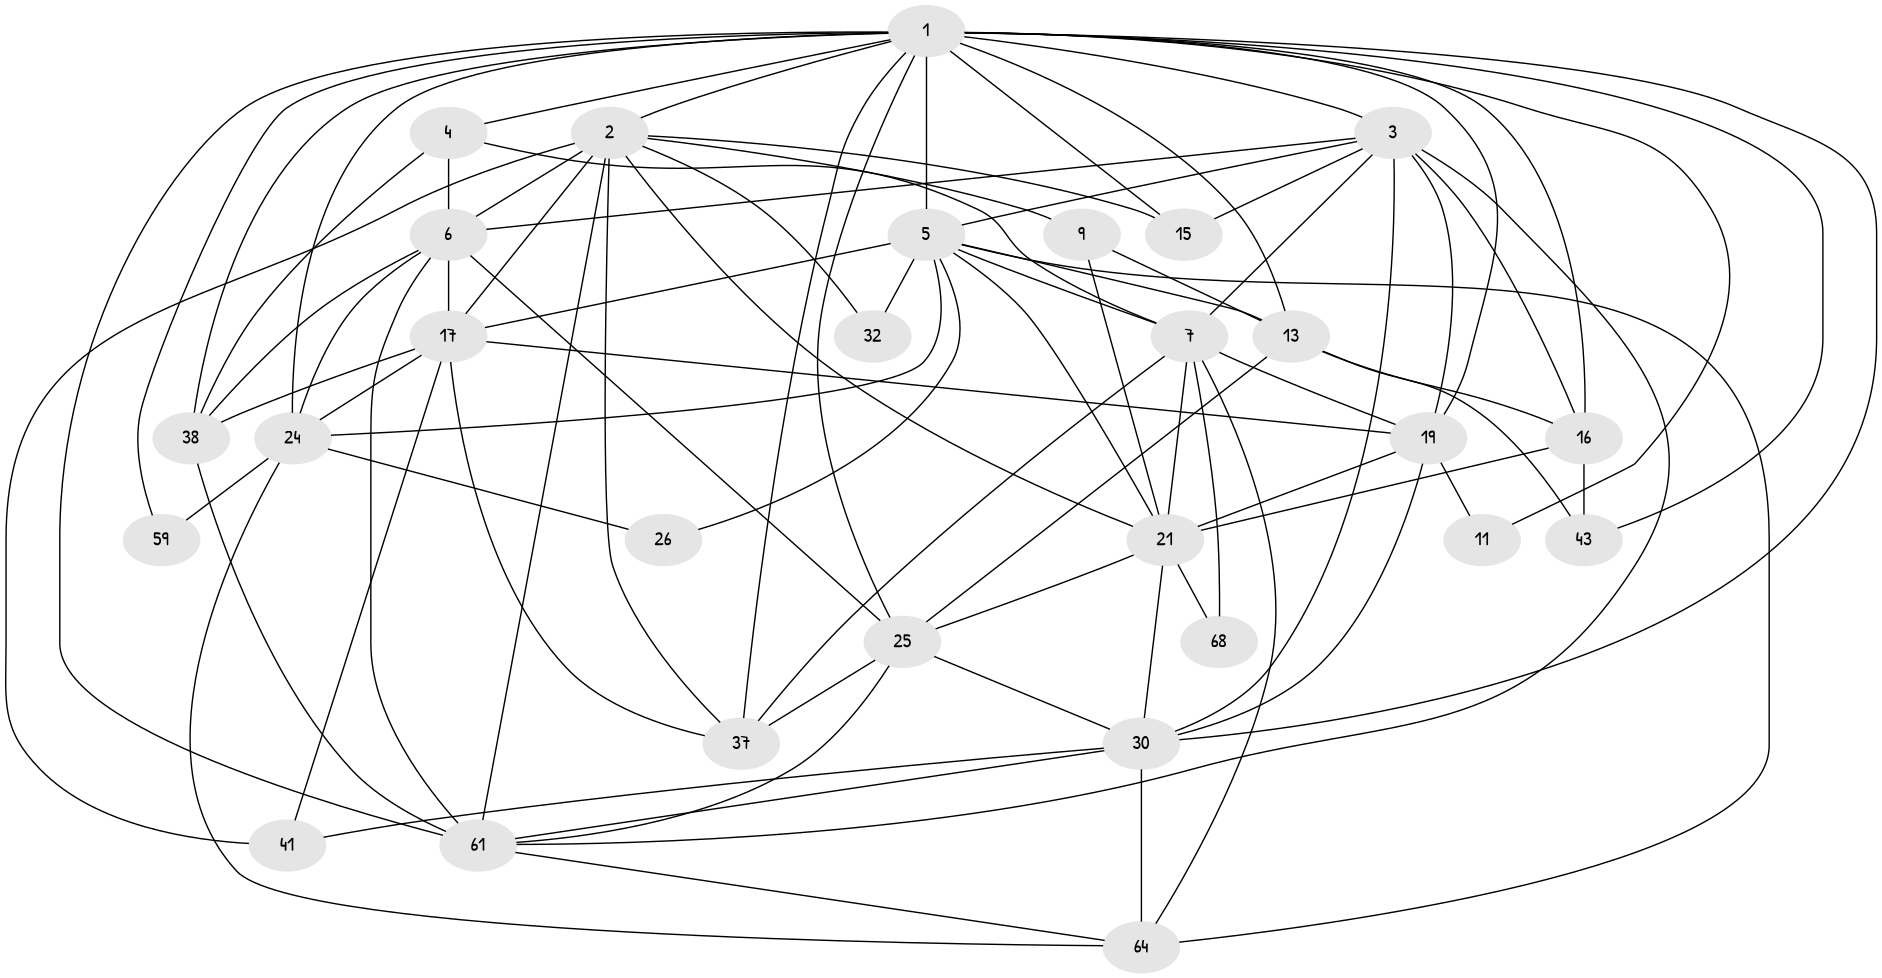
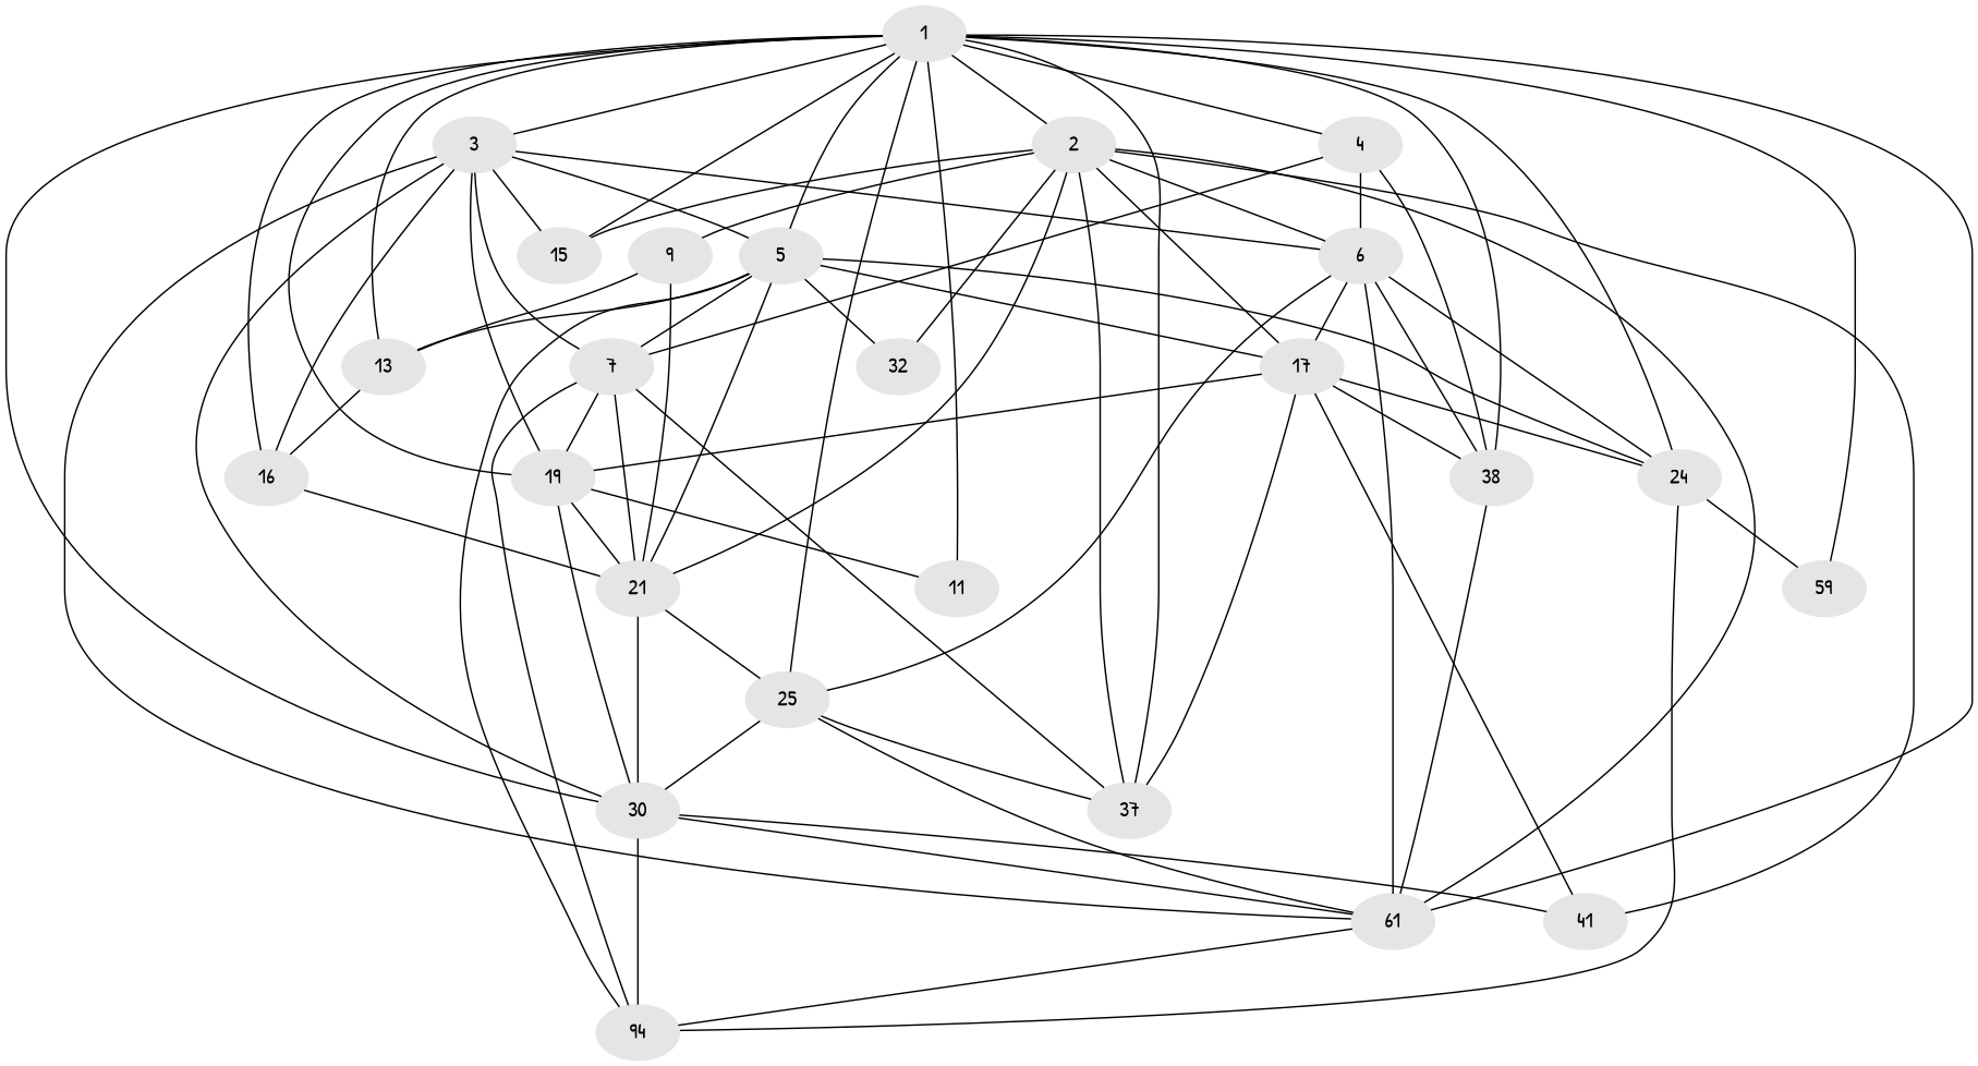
  graph {
    fontname="Patrick Hand"
    node [color=gray90 fontname="Patrick Hand" style=filled]
    edge [fontname="Patrick Hand"]
    1 [super="+10+45"]
    2 [super="+67+22"]
    3 [super="+47+50"]
    4 [super="+53"]
    5 [super="+44+57+35"]
    13 [super="+18"]
    15
    16 [super="+20"]
    19 [super="+46"]
    24 [super="+56+58"]
    25 [super="+66"]
    30 [super="+55+69+74"]
    37 [super="+54"]
    38 [super="+40"]
-   43
    n16 [label=11]
    59
    61 [super="+65"]
    6 [super="+12+52"]
    9
    17 [super="+28"]
    21 [super="+34+29"]
    32
    41
    7 [super="+14+8"]
-   26
-   64 [super="+73"]
-   68
+   64 [super="+73" label=94]
    1 -- 2
    1 -- 3
    1 -- 4
    1 -- 5
    1 -- 13 [weight=3]
    1 -- 15
    1 -- 16
    1 -- 19
    1 -- 24 [weight=3]
    1 -- 25
    1 -- 30 [weight=2]
    1 -- 37 [weight=2]
    1 -- 38
-   1 -- 43
    1 -- n16
    1 -- 59
    1 -- 61
    2 -- 15
    2 -- 37
    2 -- 61
    2 -- 6
    2 -- 9
    2 -- 17
    2 -- 21
    2 -- 32
    2 -- 41 [weight=2]
    3 -- 5
    3 -- 15
    3 -- 16
    3 -- 19
    3 -- 30
    3 -- 61
    3 -- 6
    3 -- 7
    4 -- 38
    4 -- 6 [weight=2]
    4 -- 7
    5 -- 13
    5 -- 24
    5 -- 17
    5 -- 21
    5 -- 32
    5 -- 7
-   5 -- 26
    5 -- 64
    13 -- 16
-   13 -- 25
-   13 -- 43
-   16 -- 43
    16 -- 21
    19 -- 30
    19 -- n16
    19 -- 21 [weight=2]
    24 -- 59
-   24 -- 26
    24 -- 64
    25 -- 30
    25 -- 37
    25 -- 61
    30 -- 61
    30 -- 41
    30 -- 64
    38 -- 61 [weight=2]
    61 -- 64
    6 -- 24
    6 -- 25
    6 -- 38
    6 -- 61
    6 -- 17
    9 -- 13
    9 -- 21
    17 -- 19
    17 -- 24
    17 -- 37
    17 -- 38
    17 -- 41
    21 -- 25
    21 -- 30 [weight=2]
-   21 -- 68
    7 -- 19
    7 -- 37
    7 -- 21
    7 -- 64
-   7 -- 68
  }
